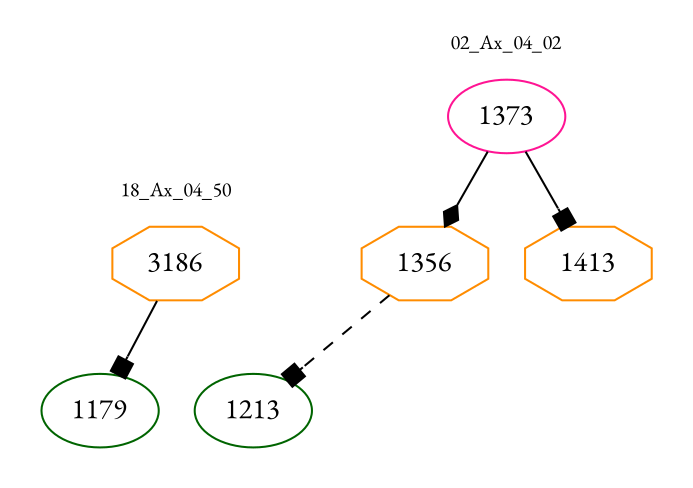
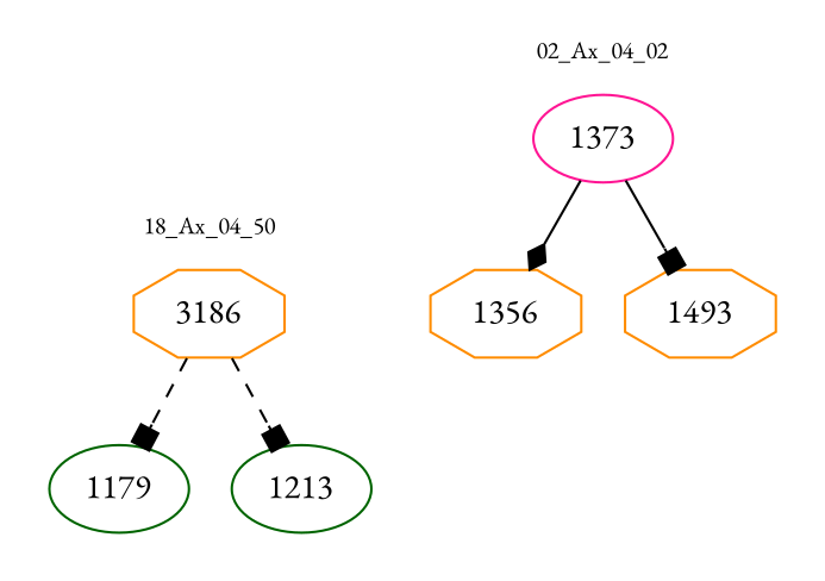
  digraph {
    fontname="EB Garamond"
    node [color=darkorange fontname="EB Garamond" shape=octagon]
    edge [arrowhead=box color=black fontname="EB Garamond" style=dashed]
    n1 [label=3186]
    n2 [color=darkgreen label=1213 shape=ellipse]
    n3 [color=darkgreen label=1179 shape=ellipse]
    n4 [color=deeppink label=1373 shape=ellipse]
    n5 [label=1356]
-   n6 [label=1413]
+   n6 [label=1493]
    subgraph cluster_1 {
      color=white
      fontsize=10
      label="18_Ax_04_50"
      n1
      n2
      n3
    }
    subgraph cluster_2 {
      color=white
      fontsize=10
      label="02_Ax_04_02"
      n4
      n5
      n6
    }
-   n5 -> n2
-   n1 -> n3 [style=solid]
+   n1 -> n2
+   n1 -> n3
    n4 -> n5 [arrowhead=diamond style=solid]
    n4 -> n6 [style=solid]
  }
